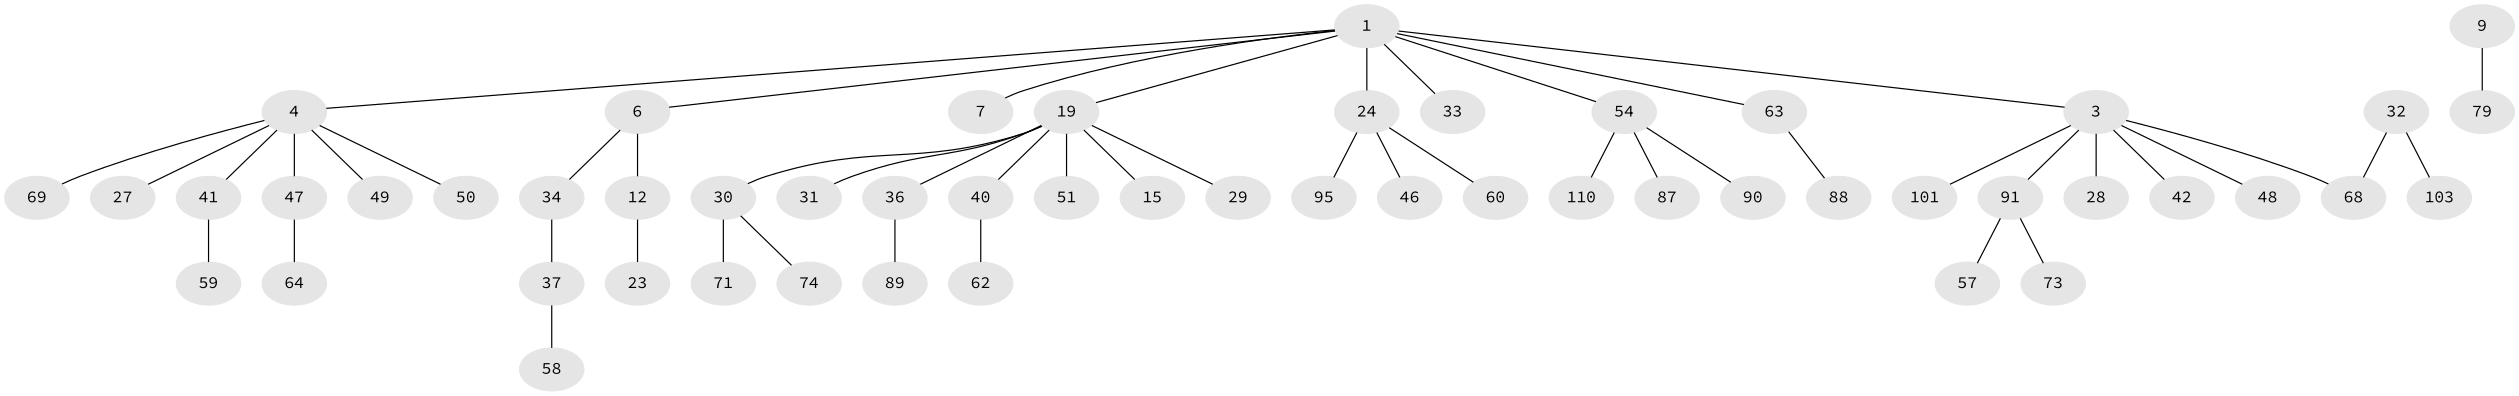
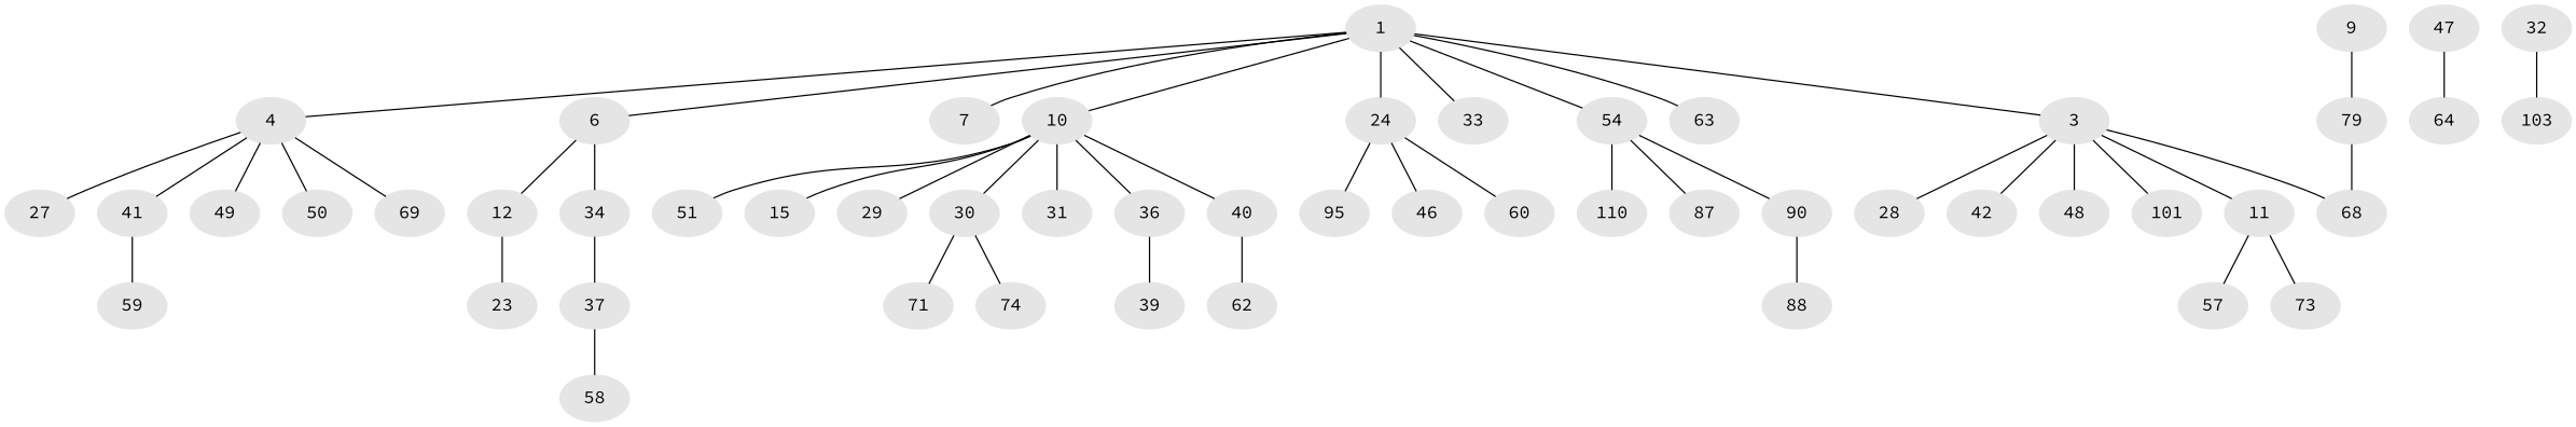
  graph {
    fontname="Source Code Pro"
    node [color=gray90 fontname="Source Code Pro" style=filled]
    edge [fontname="Source Code Pro"]
    1 [super="+2"]
    3 [super="+5+14"]
    4 [super="+45+18+16"]
    6 [super="+8+91+75"]
    7 [super="+44"]
-   10 [super="+20+13" label=19]
+   10 [super="+20+13"]
    24 [super="+53+38+76"]
    33 [super="+111"]
    54 [super="+67"]
    63
-   11 [super="+17" label=91]
+   11 [super="+17"]
    28
    42
    48
    101
    68
    27 [super="+70+43+35"]
    41 [super="+93"]
    47
    49
    50 [super="+84"]
    69 [super="+107"]
    12 [super="+104+56"]
    34
    15
    29 [super="+66"]
    30 [super="+52"]
    31 [super="+77"]
    36
    40
    51 [super="+85+105"]
    46
    60
    95
    87
    90 [super="+106"]
    110
    88
    57
    73
    32 [super="+65"]
    103
    59 [super="+61"]
    64
    79 [super="+109"]
    9
    23 [super="+55"]
    37
    71 [super="+89+86+78"]
    74
-   39 [label=89]
+   39
    62 [super="+92"]
    58
    1 -- 3
    1 -- 4
    1 -- 6
    1 -- 7
    1 -- 10
    1 -- 24
    1 -- 33
    1 -- 54
    1 -- 63
    3 -- 11
    3 -- 28
    3 -- 42
    3 -- 48
    3 -- 101
    3 -- 68
    4 -- 27
    4 -- 41
-   4 -- 47
    4 -- 49
    4 -- 50
    4 -- 69
    6 -- 12
    6 -- 34
    10 -- 15
    10 -- 29
    10 -- 30
    10 -- 31
    10 -- 36
    10 -- 40
    10 -- 51
    24 -- 46
    24 -- 60
    24 -- 95
    54 -- 87
    54 -- 90
    54 -- 110
-   63 -- 88
+   90 -- 88
    11 -- 57
    11 -- 73
    41 -- 59
    47 -- 64
    12 -- 23
    34 -- 37
    30 -- 71
    30 -- 74
    36 -- 39
    40 -- 62
-   32 -- 68
+   79 -- 68
    32 -- 103
    9 -- 79
    37 -- 58
  }
